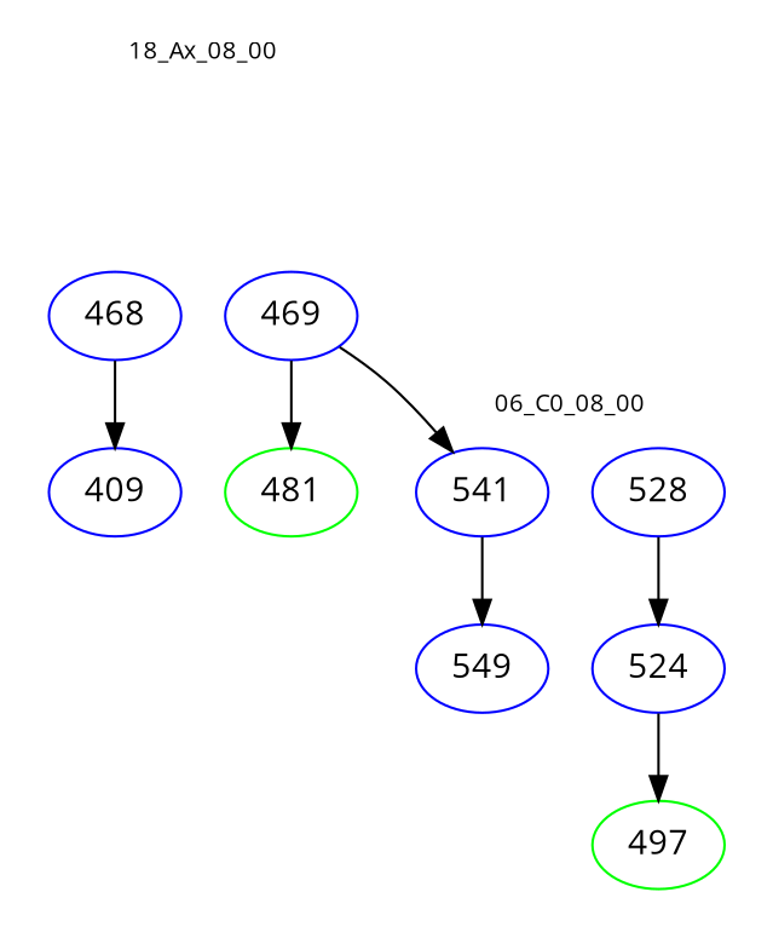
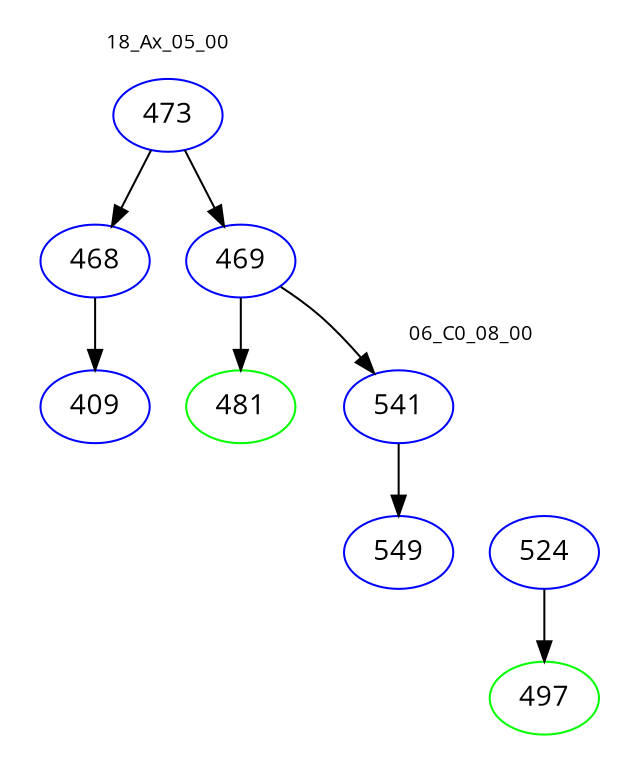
  digraph {
    fontname="Open Sans"
    node [color=blue fontname="Open Sans"]
    edge [color=black fontname="Open Sans"]
+   n1 [label=473]
    n2 [label=468]
    n3 [label=469]
    n4 [label=409]
    n5 [color=green label=481]
-   n6 [label=528]
    n7 [label=524]
    n8 [label=541]
    n9 [color=green label=497]
    n10 [label=549]
    subgraph cluster_1 {
      color=white
      fontsize=10
-     label="18_Ax_08_00"
+     label="18_Ax_05_00"
+     n1
      n2
      n3
      n4
      n5
    }
    subgraph cluster_2 {
      color=white
      fontsize=10
      label="06_C0_08_00"
-     n6
      n7
      n8
      n9
      n10
    }
+   n1 -> n2
+   n1 -> n3
    n2 -> n4
    n3 -> n5
    n3 -> n8
-   n6 -> n7
    n7 -> n9
    n8 -> n10
  }
